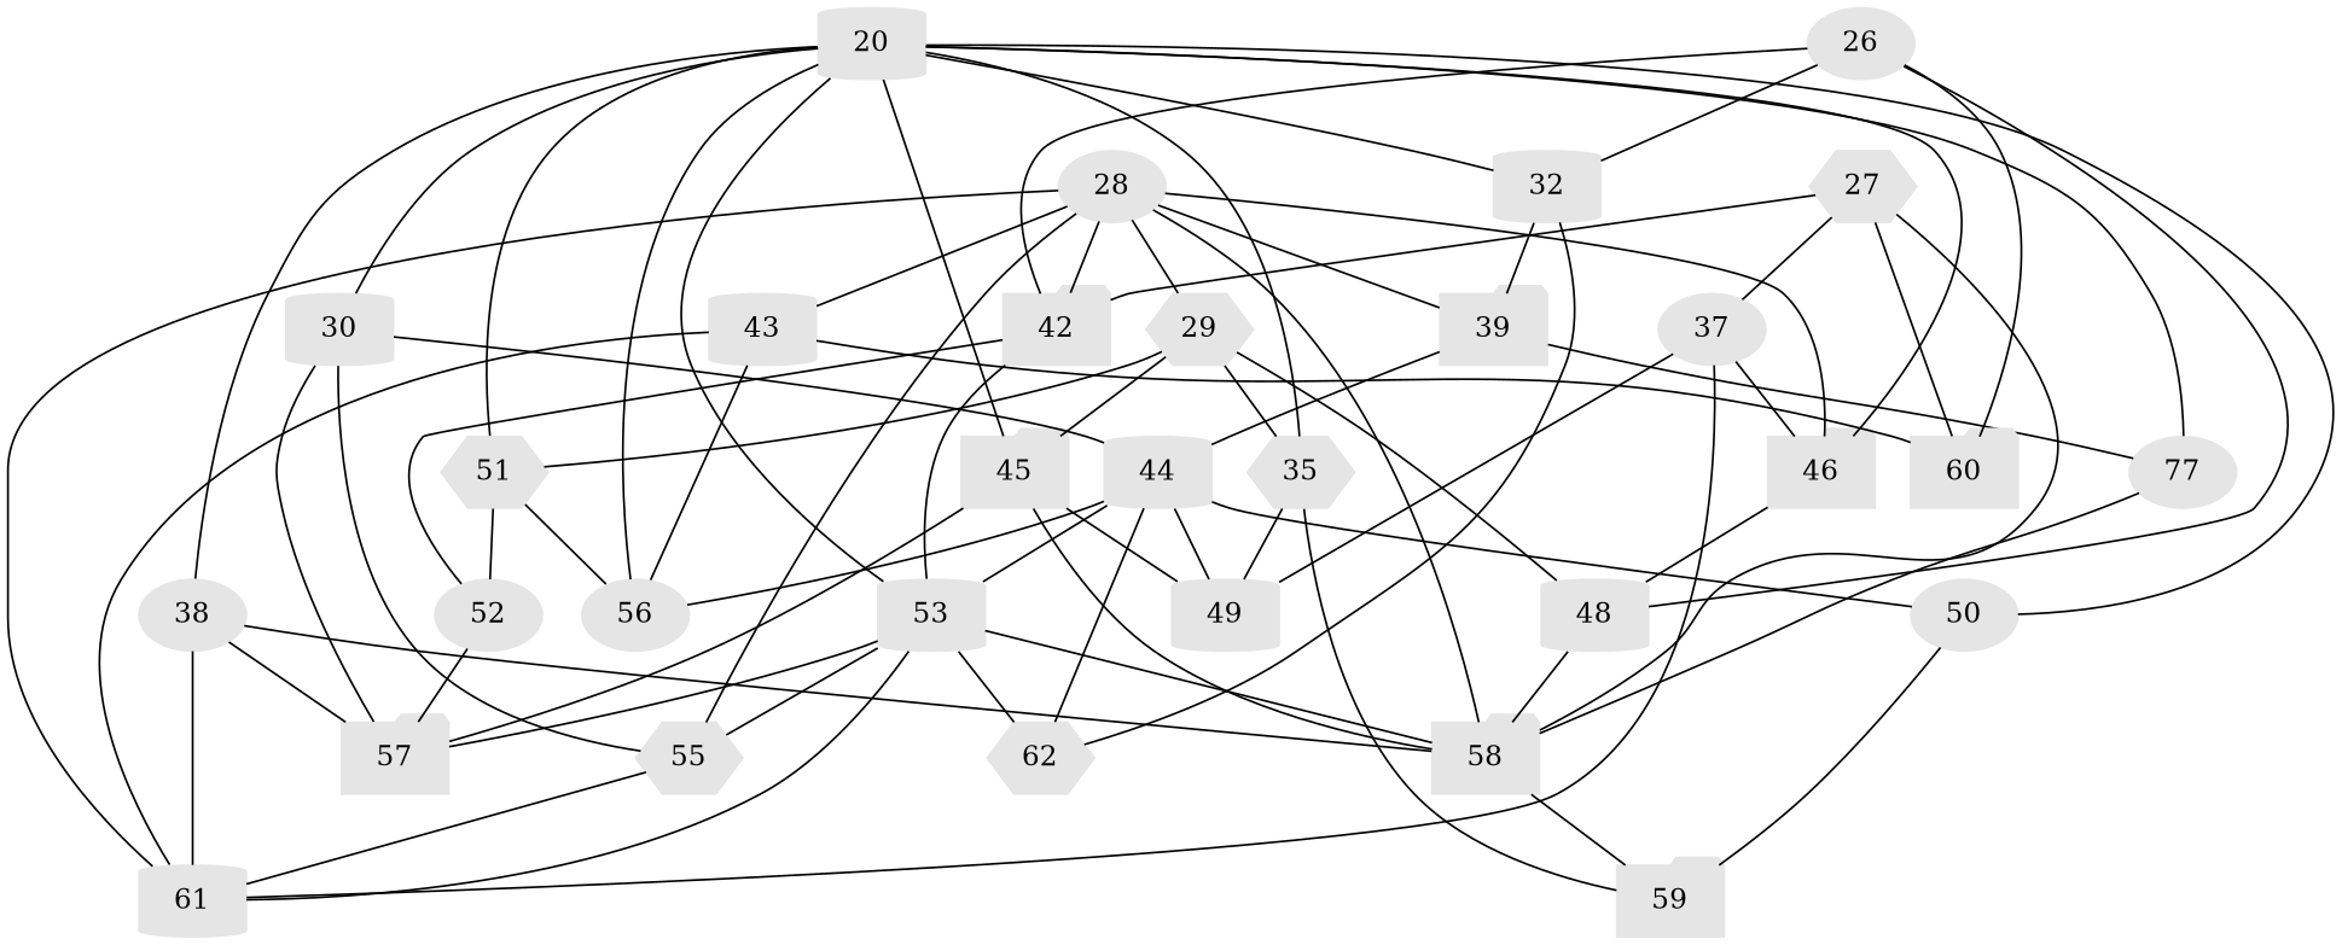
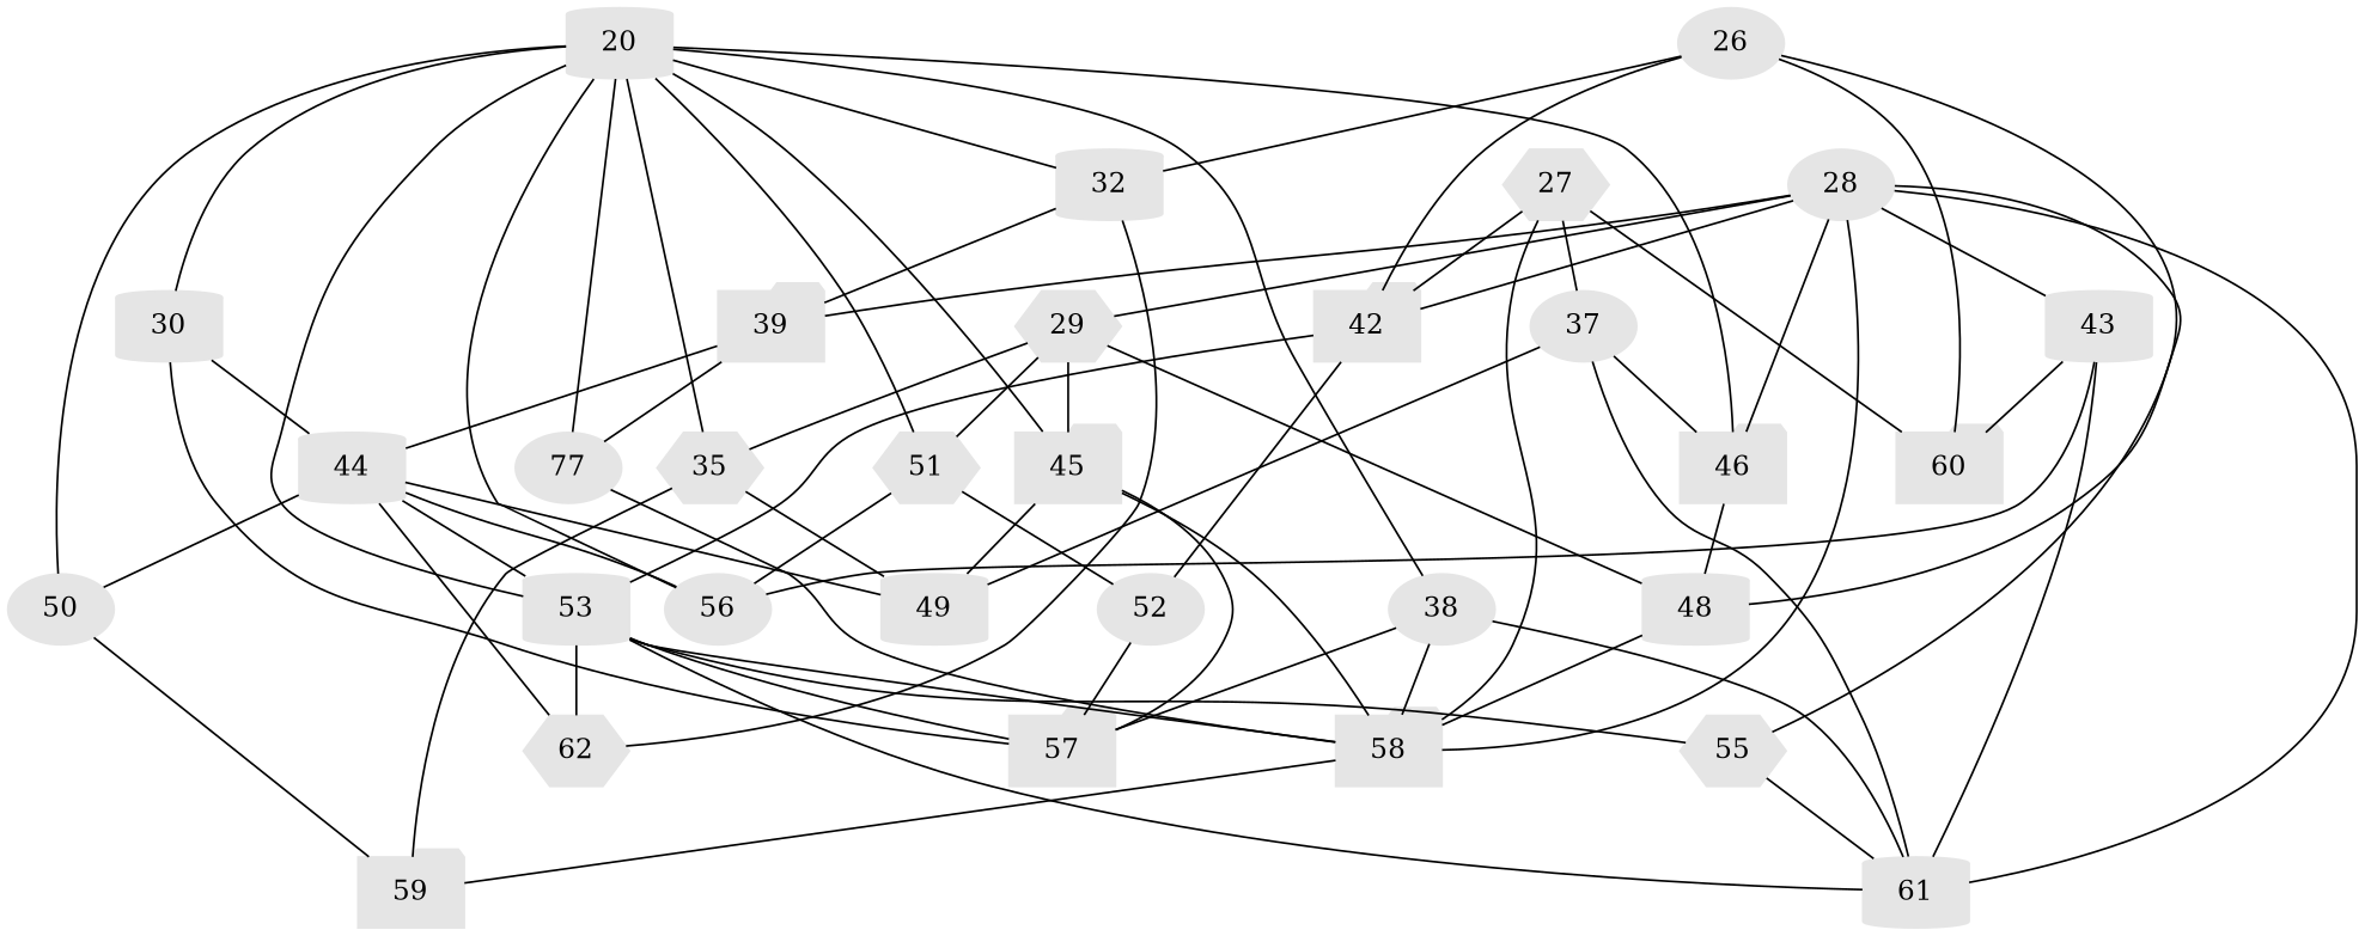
  graph {
    fontname="DejaVu Serif"
    node [color=gray90 fontname="DejaVu Serif" shape=cylinder style=filled]
    edge [fontname="DejaVu Serif"]
    20 [super="+16+18"]
    30 [super="+15"]
    32
    35 [shape=hexagon]
    38 [shape=ellipse super="+5"]
    45 [shape=folder super="+24"]
    46 [shape=folder]
    n8 [label=77 shape=ellipse]
    50 [shape=ellipse super="+41"]
    51 [shape=hexagon super="+34"]
    53 [super="+21+31"]
    56 [shape=ellipse]
    55 [shape=hexagon]
    44 [super="+1+36"]
    57 [shape=folder super="+54"]
    39 [shape=folder]
    62 [shape=hexagon super="+22"]
    49
    59 [shape=folder]
    58 [shape=folder super="+9+33"]
    61 [super="+13"]
    48
    52 [shape=ellipse]
    26 [shape=ellipse]
    60 [shape=folder]
    42 [shape=folder super="+40"]
    27 [shape=hexagon super="+23"]
    37 [shape=ellipse]
    28 [shape=ellipse super="+25"]
    29 [shape=hexagon super="+10"]
    43
    20 -- 30 [weight=2]
    20 -- 32
    20 -- 35
    20 -- 38
    20 -- 45 [weight=2]
    20 -- 46
    20 -- n8
    20 -- 50 [weight=2]
    20 -- 51
    20 -- 53
    20 -- 56
-   30 -- 55
    30 -- 44
    30 -- 57 [weight=2]
    32 -- 39
    32 -- 62
    35 -- 49
    35 -- 59
    38 -- 57
    38 -- 58 [weight=2]
    38 -- 61 [weight=2]
    45 -- 57
    45 -- 49
    45 -- 58
    46 -- 48
    n8 -- 58 [weight=2]
    50 -- 59 [weight=2]
    51 -- 56
    51 -- 52 [weight=2]
    53 -- 55
    53 -- 57
    53 -- 62
    53 -- 58 [weight=3]
    53 -- 61
    55 -- 61
    44 -- 50 [weight=2]
    44 -- 53
    44 -- 56
    44 -- 62
    44 -- 49
    39 -- n8
    39 -- 44
    58 -- 59
    48 -- 58
    52 -- 57
    26 -- 32
    26 -- 48
    26 -- 60
    26 -- 42
    42 -- 53 [weight=2]
    42 -- 52
    27 -- 58 [weight=2]
    27 -- 60 [weight=2]
    27 -- 42
    27 -- 37
    37 -- 46
    37 -- 49
    37 -- 61
    28 -- 46
    28 -- 55
    28 -- 39
    28 -- 58 [weight=2]
    28 -- 61 [weight=3]
    28 -- 42 [weight=2]
    28 -- 29
    28 -- 43
    29 -- 35
    29 -- 45
    29 -- 51 [weight=2]
    29 -- 48
    43 -- 56
    43 -- 61
    43 -- 60
  }
